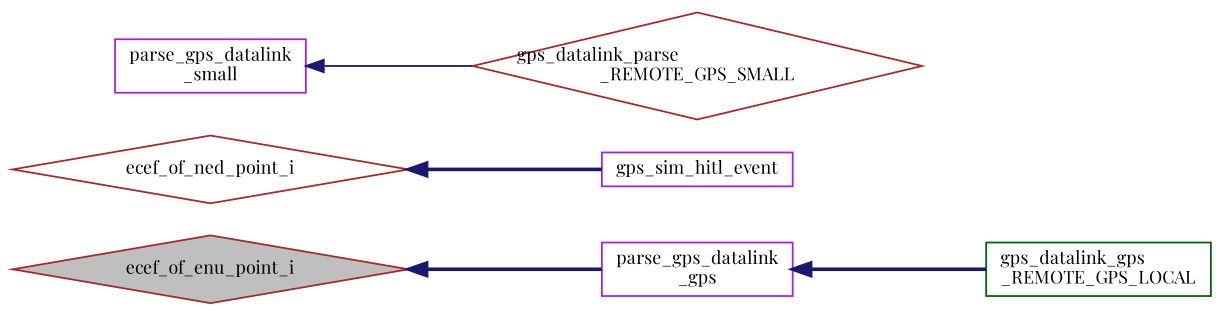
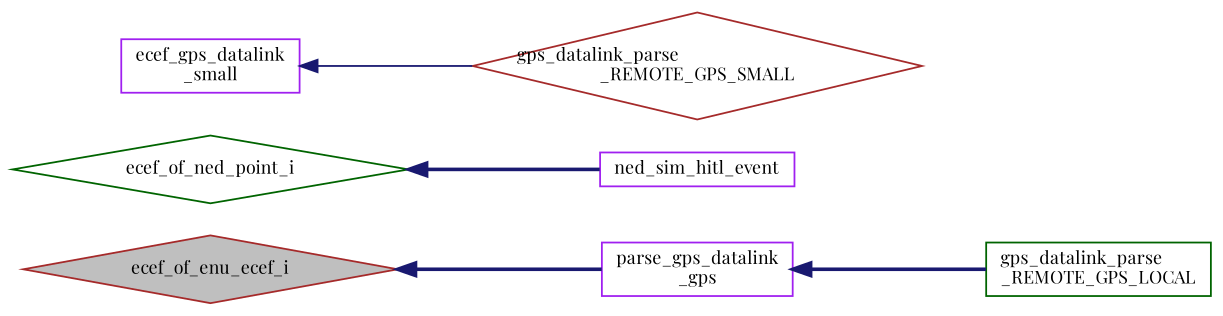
  digraph {
    fontname="Playfair Display"
    rankdir=LR
    node [color=purple fillcolor=white fontname="Playfair Display" fontsize=10 shape=box style=filled]
    edge [color=midnightblue dir=back fontname="Playfair Display" fontsize=10 labelfontname=FreeSans labelfontsize=10 style=bold]
-   n1 [color=brown fillcolor=grey75 fontcolor=black height=0.2 label=ecef_of_enu_point_i shape=diamond width=0.4]
+   n1 [color=brown fillcolor=grey75 fontcolor=black height=0.2 label=ecef_of_enu_ecef_i shape=diamond width=0.4]
    n2 [height=0.2 label="parse_gps_datalink\l_gps" width=0.4]
-   n3 [color=brown height=0.2 label=ecef_of_ned_point_i shape=diamond width=0.4]
-   n4 [height=0.2 label=gps_sim_hitl_event width=0.4]
-   n5 [color=darkgreen height=0.2 label="gps_datalink_gps\l_REMOTE_GPS_LOCAL" width=0.4]
-   n6 [height=0.2 label="parse_gps_datalink\l_small" width=0.4]
+   n3 [color=darkgreen height=0.2 label=ecef_of_ned_point_i shape=diamond width=0.4]
+   n4 [height=0.2 label=ned_sim_hitl_event width=0.4]
+   n5 [color=darkgreen height=0.2 label="gps_datalink_parse\l_REMOTE_GPS_LOCAL" width=0.4]
+   n6 [height=0.2 label="ecef_gps_datalink\l_small" width=0.4]
    n7 [color=brown height=0.2 label="gps_datalink_parse\l_REMOTE_GPS_SMALL" shape=diamond width=0.4]
    n1 -> n2
    n2 -> n5
    n3 -> n4
    n6 -> n7 [style=solid]
  }
